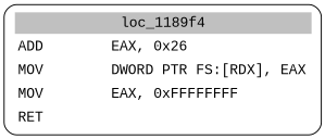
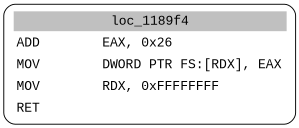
  digraph {
-   n1 [fontname="Courier New" label=<<table border="0" cellborder="0" cellpadding="3"><tr><td align="center" colspan="2" bgcolor="grey">loc_1189f4</td></tr><tr><td align="left">ADD        EAX, 0x26</td></tr><tr><td align="left">MOV        DWORD PTR FS:[RDX], EAX</td></tr><tr><td align="left">MOV        EAX, 0xFFFFFFFF</td></tr><tr><td align="left">RET        </td></tr></table>> shape=Mrecord]
+   n1 [fontname="Courier New" label=<<table border="0" cellborder="0" cellpadding="3"><tr><td align="center" colspan="2" bgcolor="grey">loc_1189f4</td></tr><tr><td align="left">ADD        EAX, 0x26</td></tr><tr><td align="left">MOV        DWORD PTR FS:[RDX], EAX</td></tr><tr><td align="left">MOV        RDX, 0xFFFFFFFF</td></tr><tr><td align="left">RET        </td></tr></table>> shape=Mrecord]
  }
